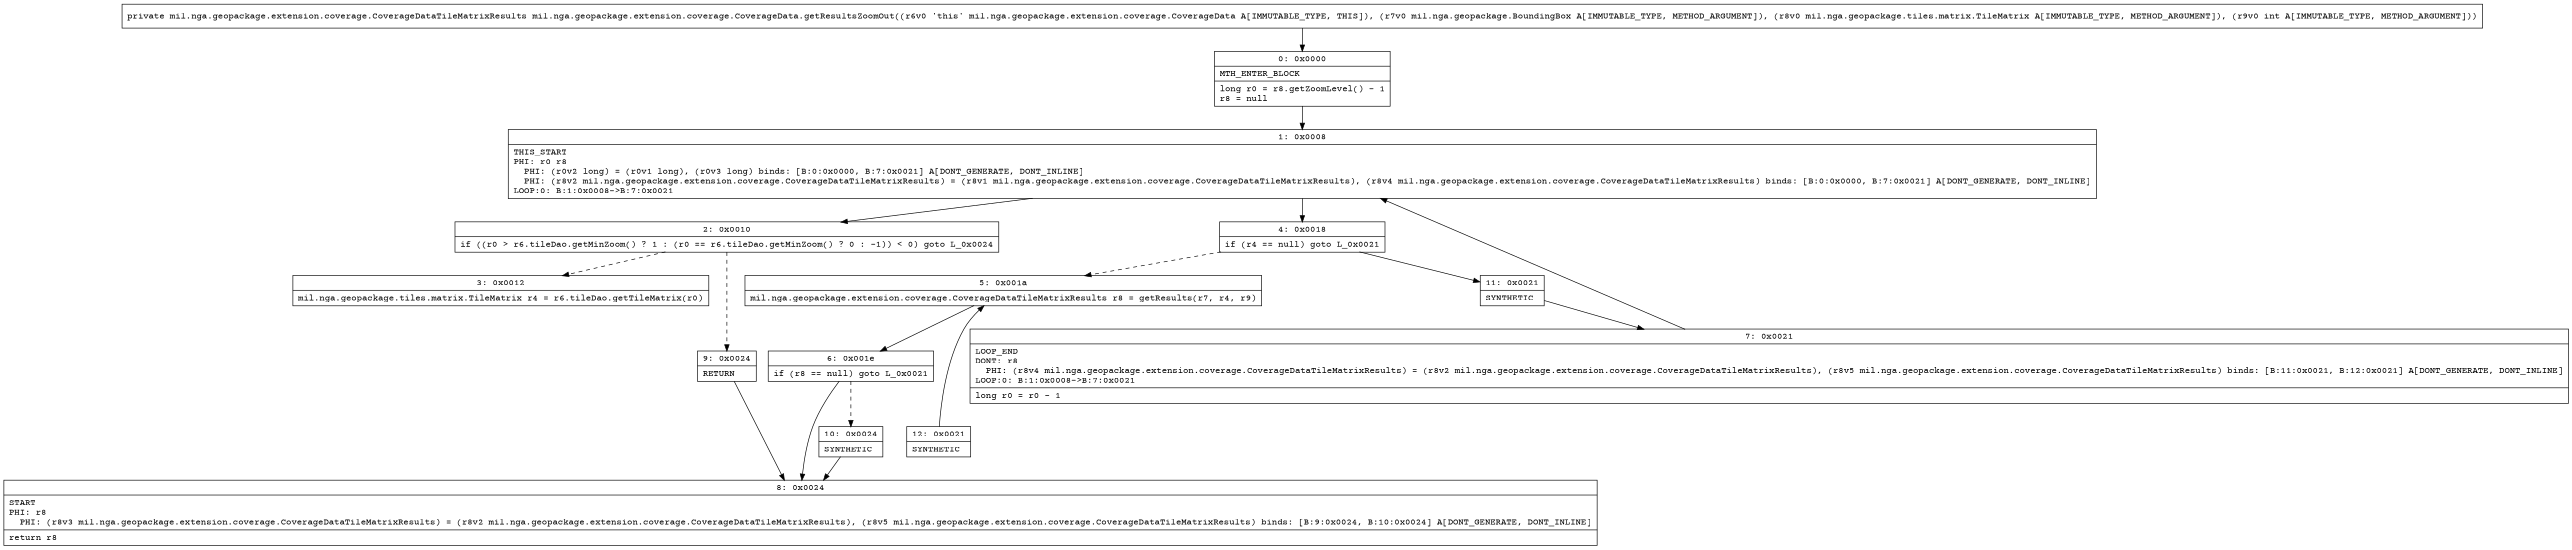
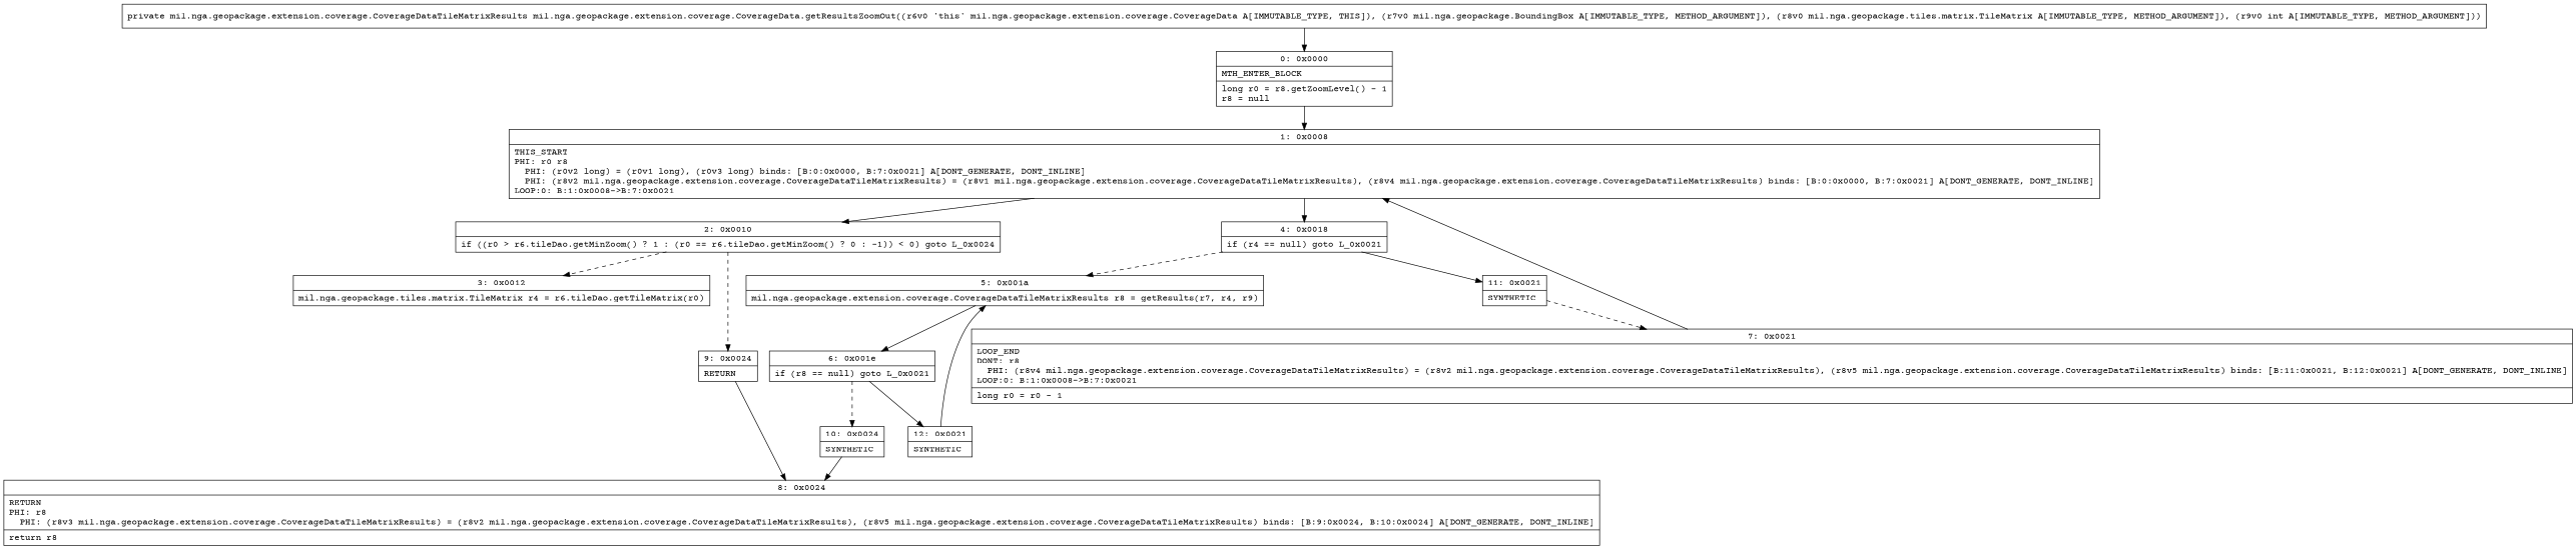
  digraph {
    fontname="Courier Prime"
    node [fontname="Courier Prime" shape=record]
    edge [fontname="Courier Prime"]
    n1 [label="{0\:\ 0x0000|MTH_ENTER_BLOCK\l|long r0 = r8.getZoomLevel() \- 1\lr8 = null\l}"]
    n2 [label="{1\:\ 0x0008|THIS_START\lPHI: r0 r8 \l  PHI: (r0v2 long) = (r0v1 long), (r0v3 long) binds: [B:0:0x0000, B:7:0x0021] A[DONT_GENERATE, DONT_INLINE]\l  PHI: (r8v2 mil.nga.geopackage.extension.coverage.CoverageDataTileMatrixResults) = (r8v1 mil.nga.geopackage.extension.coverage.CoverageDataTileMatrixResults), (r8v4 mil.nga.geopackage.extension.coverage.CoverageDataTileMatrixResults) binds: [B:0:0x0000, B:7:0x0021] A[DONT_GENERATE, DONT_INLINE]\lLOOP:0: B:1:0x0008\-\>B:7:0x0021\l}"]
    n3 [label="{2\:\ 0x0010|if ((r0 \> r6.tileDao.getMinZoom() ? 1 : (r0 == r6.tileDao.getMinZoom() ? 0 : \-1)) \< 0) goto L_0x0024\l}"]
    n4 [label="{4\:\ 0x0018|if (r4 == null) goto L_0x0021\l}"]
    n5 [label="{3\:\ 0x0012|mil.nga.geopackage.tiles.matrix.TileMatrix r4 = r6.tileDao.getTileMatrix(r0)\l}"]
    n6 [label="{9\:\ 0x0024|RETURN\l}"]
-   n7 [label="{8\:\ 0x0024|START\lPHI: r8 \l  PHI: (r8v3 mil.nga.geopackage.extension.coverage.CoverageDataTileMatrixResults) = (r8v2 mil.nga.geopackage.extension.coverage.CoverageDataTileMatrixResults), (r8v5 mil.nga.geopackage.extension.coverage.CoverageDataTileMatrixResults) binds: [B:9:0x0024, B:10:0x0024] A[DONT_GENERATE, DONT_INLINE]\l|return r8\l}"]
+   n7 [label="{8\:\ 0x0024|RETURN\lPHI: r8 \l  PHI: (r8v3 mil.nga.geopackage.extension.coverage.CoverageDataTileMatrixResults) = (r8v2 mil.nga.geopackage.extension.coverage.CoverageDataTileMatrixResults), (r8v5 mil.nga.geopackage.extension.coverage.CoverageDataTileMatrixResults) binds: [B:9:0x0024, B:10:0x0024] A[DONT_GENERATE, DONT_INLINE]\l|return r8\l}"]
    n8 [label="{5\:\ 0x001a|mil.nga.geopackage.extension.coverage.CoverageDataTileMatrixResults r8 = getResults(r7, r4, r9)\l}"]
    n9 [label="{11\:\ 0x0021|SYNTHETIC\l}"]
    n10 [label="{6\:\ 0x001e|if (r8 == null) goto L_0x0021\l}"]
    n11 [label="{7\:\ 0x0021|LOOP_END\lDONT: r8 \l  PHI: (r8v4 mil.nga.geopackage.extension.coverage.CoverageDataTileMatrixResults) = (r8v2 mil.nga.geopackage.extension.coverage.CoverageDataTileMatrixResults), (r8v5 mil.nga.geopackage.extension.coverage.CoverageDataTileMatrixResults) binds: [B:11:0x0021, B:12:0x0021] A[DONT_GENERATE, DONT_INLINE]\lLOOP:0: B:1:0x0008\-\>B:7:0x0021\l|long r0 = r0 \- 1\l}"]
    n12 [label="{10\:\ 0x0024|SYNTHETIC\l}"]
    n13 [label="{12\:\ 0x0021|SYNTHETIC\l}"]
    n14 [label="{private mil.nga.geopackage.extension.coverage.CoverageDataTileMatrixResults mil.nga.geopackage.extension.coverage.CoverageData.getResultsZoomOut((r6v0 'this' mil.nga.geopackage.extension.coverage.CoverageData A[IMMUTABLE_TYPE, THIS]), (r7v0 mil.nga.geopackage.BoundingBox A[IMMUTABLE_TYPE, METHOD_ARGUMENT]), (r8v0 mil.nga.geopackage.tiles.matrix.TileMatrix A[IMMUTABLE_TYPE, METHOD_ARGUMENT]), (r9v0 int A[IMMUTABLE_TYPE, METHOD_ARGUMENT])) }"]
    n1 -> n2
    n2 -> n3
    n2 -> n4
    n3 -> n5 [style=dashed]
    n3 -> n6 [style=dashed]
    n4 -> n8 [style=dashed]
    n4 -> n9
    n6 -> n7
    n8 -> n10
-   n9 -> n11
+   n9 -> n11 [style=dashed]
    n10 -> n12 [style=dashed]
-   n10 -> n7
+   n10 -> n13
    n11 -> n2
    n12 -> n7
    n13 -> n8
    n14 -> n1
  }
